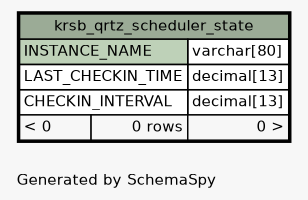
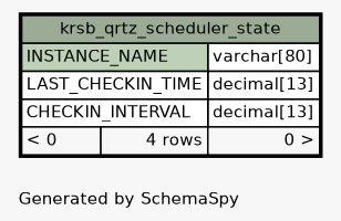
  digraph {
    bgcolor="#f7f7f7"
    fontname=Helvetica
    fontsize=11
    label="\nGenerated by SchemaSpy"
    labeljust=l
    nodesep=0.18
    rankdir=TB
    ranksep=0.46
-   n1 [fontname=Helvetica fontsize=11 label=<     <TABLE BORDER="2" CELLBORDER="1" CELLSPACING="0" BGCOLOR="#ffffff">       <TR><TD COLSPAN="3" BGCOLOR="#9bab96" ALIGN="CENTER">krsb_qrtz_scheduler_state</TD></TR>       <TR><TD PORT="INSTANCE_NAME" COLSPAN="2" BGCOLOR="#bed1b8" ALIGN="LEFT">INSTANCE_NAME</TD><TD PORT="INSTANCE_NAME.type" ALIGN="LEFT">varchar[80]</TD></TR>       <TR><TD PORT="LAST_CHECKIN_TIME" COLSPAN="2" ALIGN="LEFT">LAST_CHECKIN_TIME</TD><TD PORT="LAST_CHECKIN_TIME.type" ALIGN="LEFT">decimal[13]</TD></TR>       <TR><TD PORT="CHECKIN_INTERVAL" COLSPAN="2" ALIGN="LEFT">CHECKIN_INTERVAL</TD><TD PORT="CHECKIN_INTERVAL.type" ALIGN="LEFT">decimal[13]</TD></TR>       <TR><TD ALIGN="LEFT" BGCOLOR="#f7f7f7">&lt; 0</TD><TD ALIGN="RIGHT" BGCOLOR="#f7f7f7">0 rows</TD><TD ALIGN="RIGHT" BGCOLOR="#f7f7f7">0 &gt;</TD></TR>     </TABLE>> shape=plaintext]
+   n1 [fontname=Helvetica fontsize=11 label=<     <TABLE BORDER="2" CELLBORDER="1" CELLSPACING="0" BGCOLOR="#ffffff">       <TR><TD COLSPAN="3" BGCOLOR="#9bab96" ALIGN="CENTER">krsb_qrtz_scheduler_state</TD></TR>       <TR><TD PORT="INSTANCE_NAME" COLSPAN="2" BGCOLOR="#bed1b8" ALIGN="LEFT">INSTANCE_NAME</TD><TD PORT="INSTANCE_NAME.type" ALIGN="LEFT">varchar[80]</TD></TR>       <TR><TD PORT="LAST_CHECKIN_TIME" COLSPAN="2" ALIGN="LEFT">LAST_CHECKIN_TIME</TD><TD PORT="LAST_CHECKIN_TIME.type" ALIGN="LEFT">decimal[13]</TD></TR>       <TR><TD PORT="CHECKIN_INTERVAL" COLSPAN="2" ALIGN="LEFT">CHECKIN_INTERVAL</TD><TD PORT="CHECKIN_INTERVAL.type" ALIGN="LEFT">decimal[13]</TD></TR>       <TR><TD ALIGN="LEFT" BGCOLOR="#f7f7f7">&lt; 0</TD><TD ALIGN="RIGHT" BGCOLOR="#f7f7f7">4 rows</TD><TD ALIGN="RIGHT" BGCOLOR="#f7f7f7">0 &gt;</TD></TR>     </TABLE>> shape=plaintext]
  }
